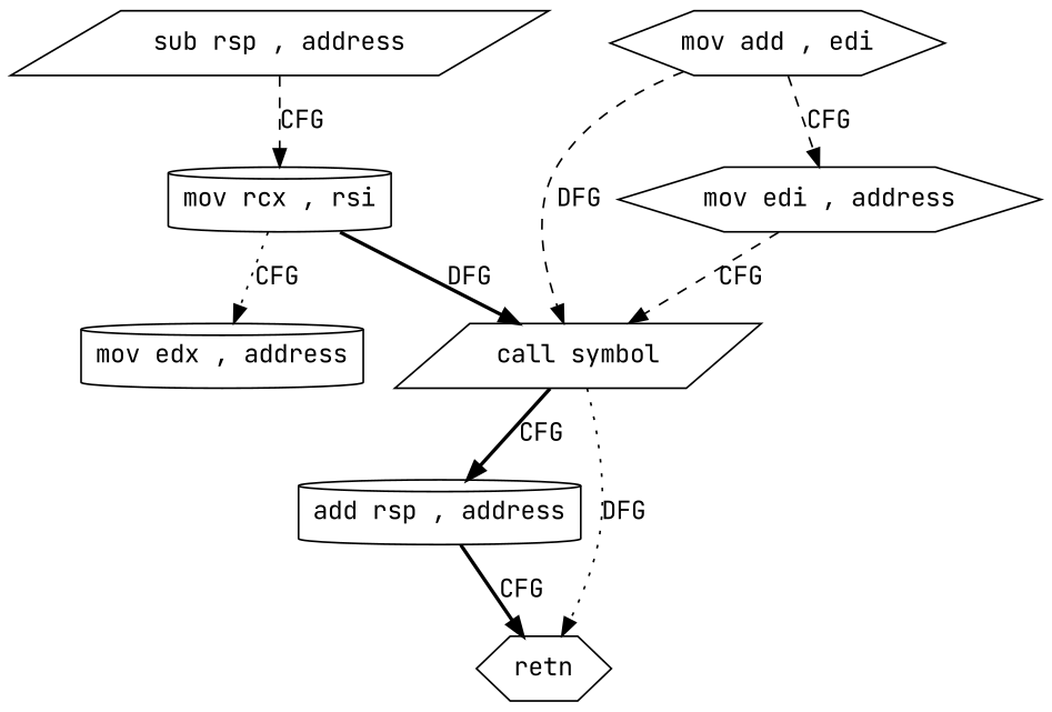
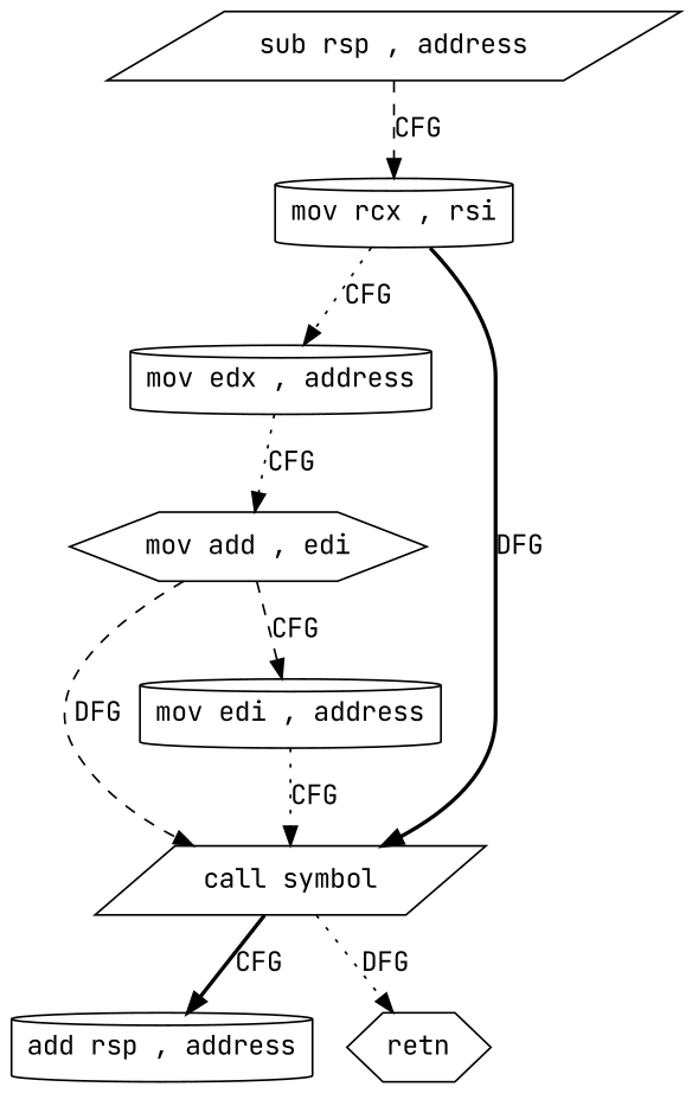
  digraph {
    fontname="JetBrains Mono"
    node [fontname="JetBrains Mono" shape=cylinder]
    edge [fontname="JetBrains Mono" style=dotted]
    n1 [label="sub rsp , address" shape=parallelogram]
    n2 [label="mov rcx , rsi"]
    n3 [label="mov edx , address"]
    n4 [label="call symbol" shape=parallelogram]
    n5 [label="mov add , edi" shape=hexagon]
    n6 [label="add rsp , address"]
    n7 [label=retn shape=hexagon]
-   n8 [label="mov edi , address" shape=hexagon]
+   n8 [label="mov edi , address"]
    n1 -> n2 [label=CFG style=dashed]
    n2 -> n3 [label=CFG]
    n2 -> n4 [label=DFG style=bold]
+   n3 -> n5 [label=CFG]
    n4 -> n6 [label=CFG style=bold]
    n4 -> n7 [label=DFG]
    n5 -> n4 [label=DFG style=dashed]
    n5 -> n8 [label=CFG style=dashed]
-   n6 -> n7 [label=CFG style=bold]
-   n8 -> n4 [label=CFG style=dashed]
+   n8 -> n4 [label=CFG]
  }
